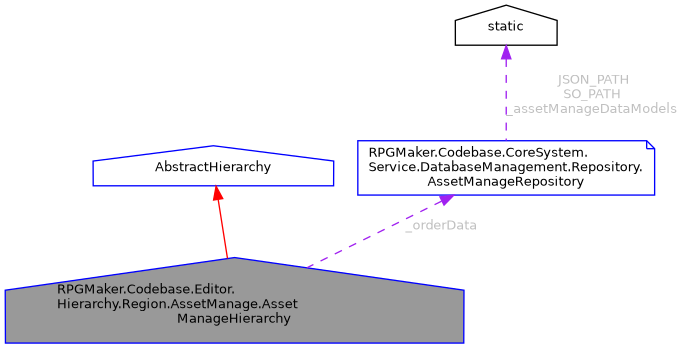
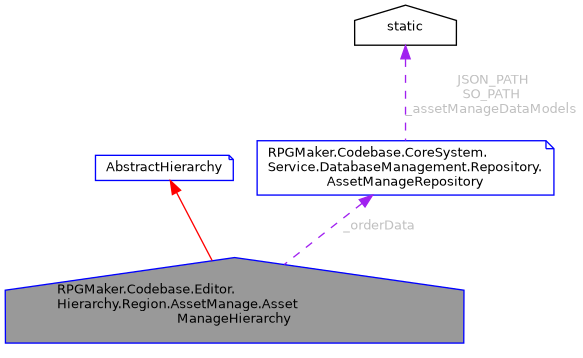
  digraph {
    rankdir=TB
    node [color=blue fillcolor=white fontname=Helvetica fontsize=10 shape=house style=filled]
    edge [color=purple dir=back fontname=Helvetica fontsize=10 labelfontname=Helvetica labelfontsize=10 style=dashed fontcolor=grey]
    n1 [fillcolor=grey60 fontcolor=black height=0.2 label="RPGMaker.Codebase.Editor.\lHierarchy.Region.AssetManage.Asset\lManageHierarchy" width=0.4]
-   n2 [height=0.2 label=AbstractHierarchy width=0.4]
+   n2 [height=0.2 label=AbstractHierarchy shape=note width=0.4]
    n3 [height=0.2 label="RPGMaker.Codebase.CoreSystem.\lService.DatabaseManagement.Repository.\lAssetManageRepository" shape=note width=0.4]
    n4 [color=black height=0.2 label=static width=0.4]
    n2 -> n1 [color=red style=solid fontcolor=""]
    n3 -> n1 [label=" _orderData"]
    n4 -> n3 [label=" JSON_PATH\nSO_PATH\n_assetManageDataModels"]
  }
